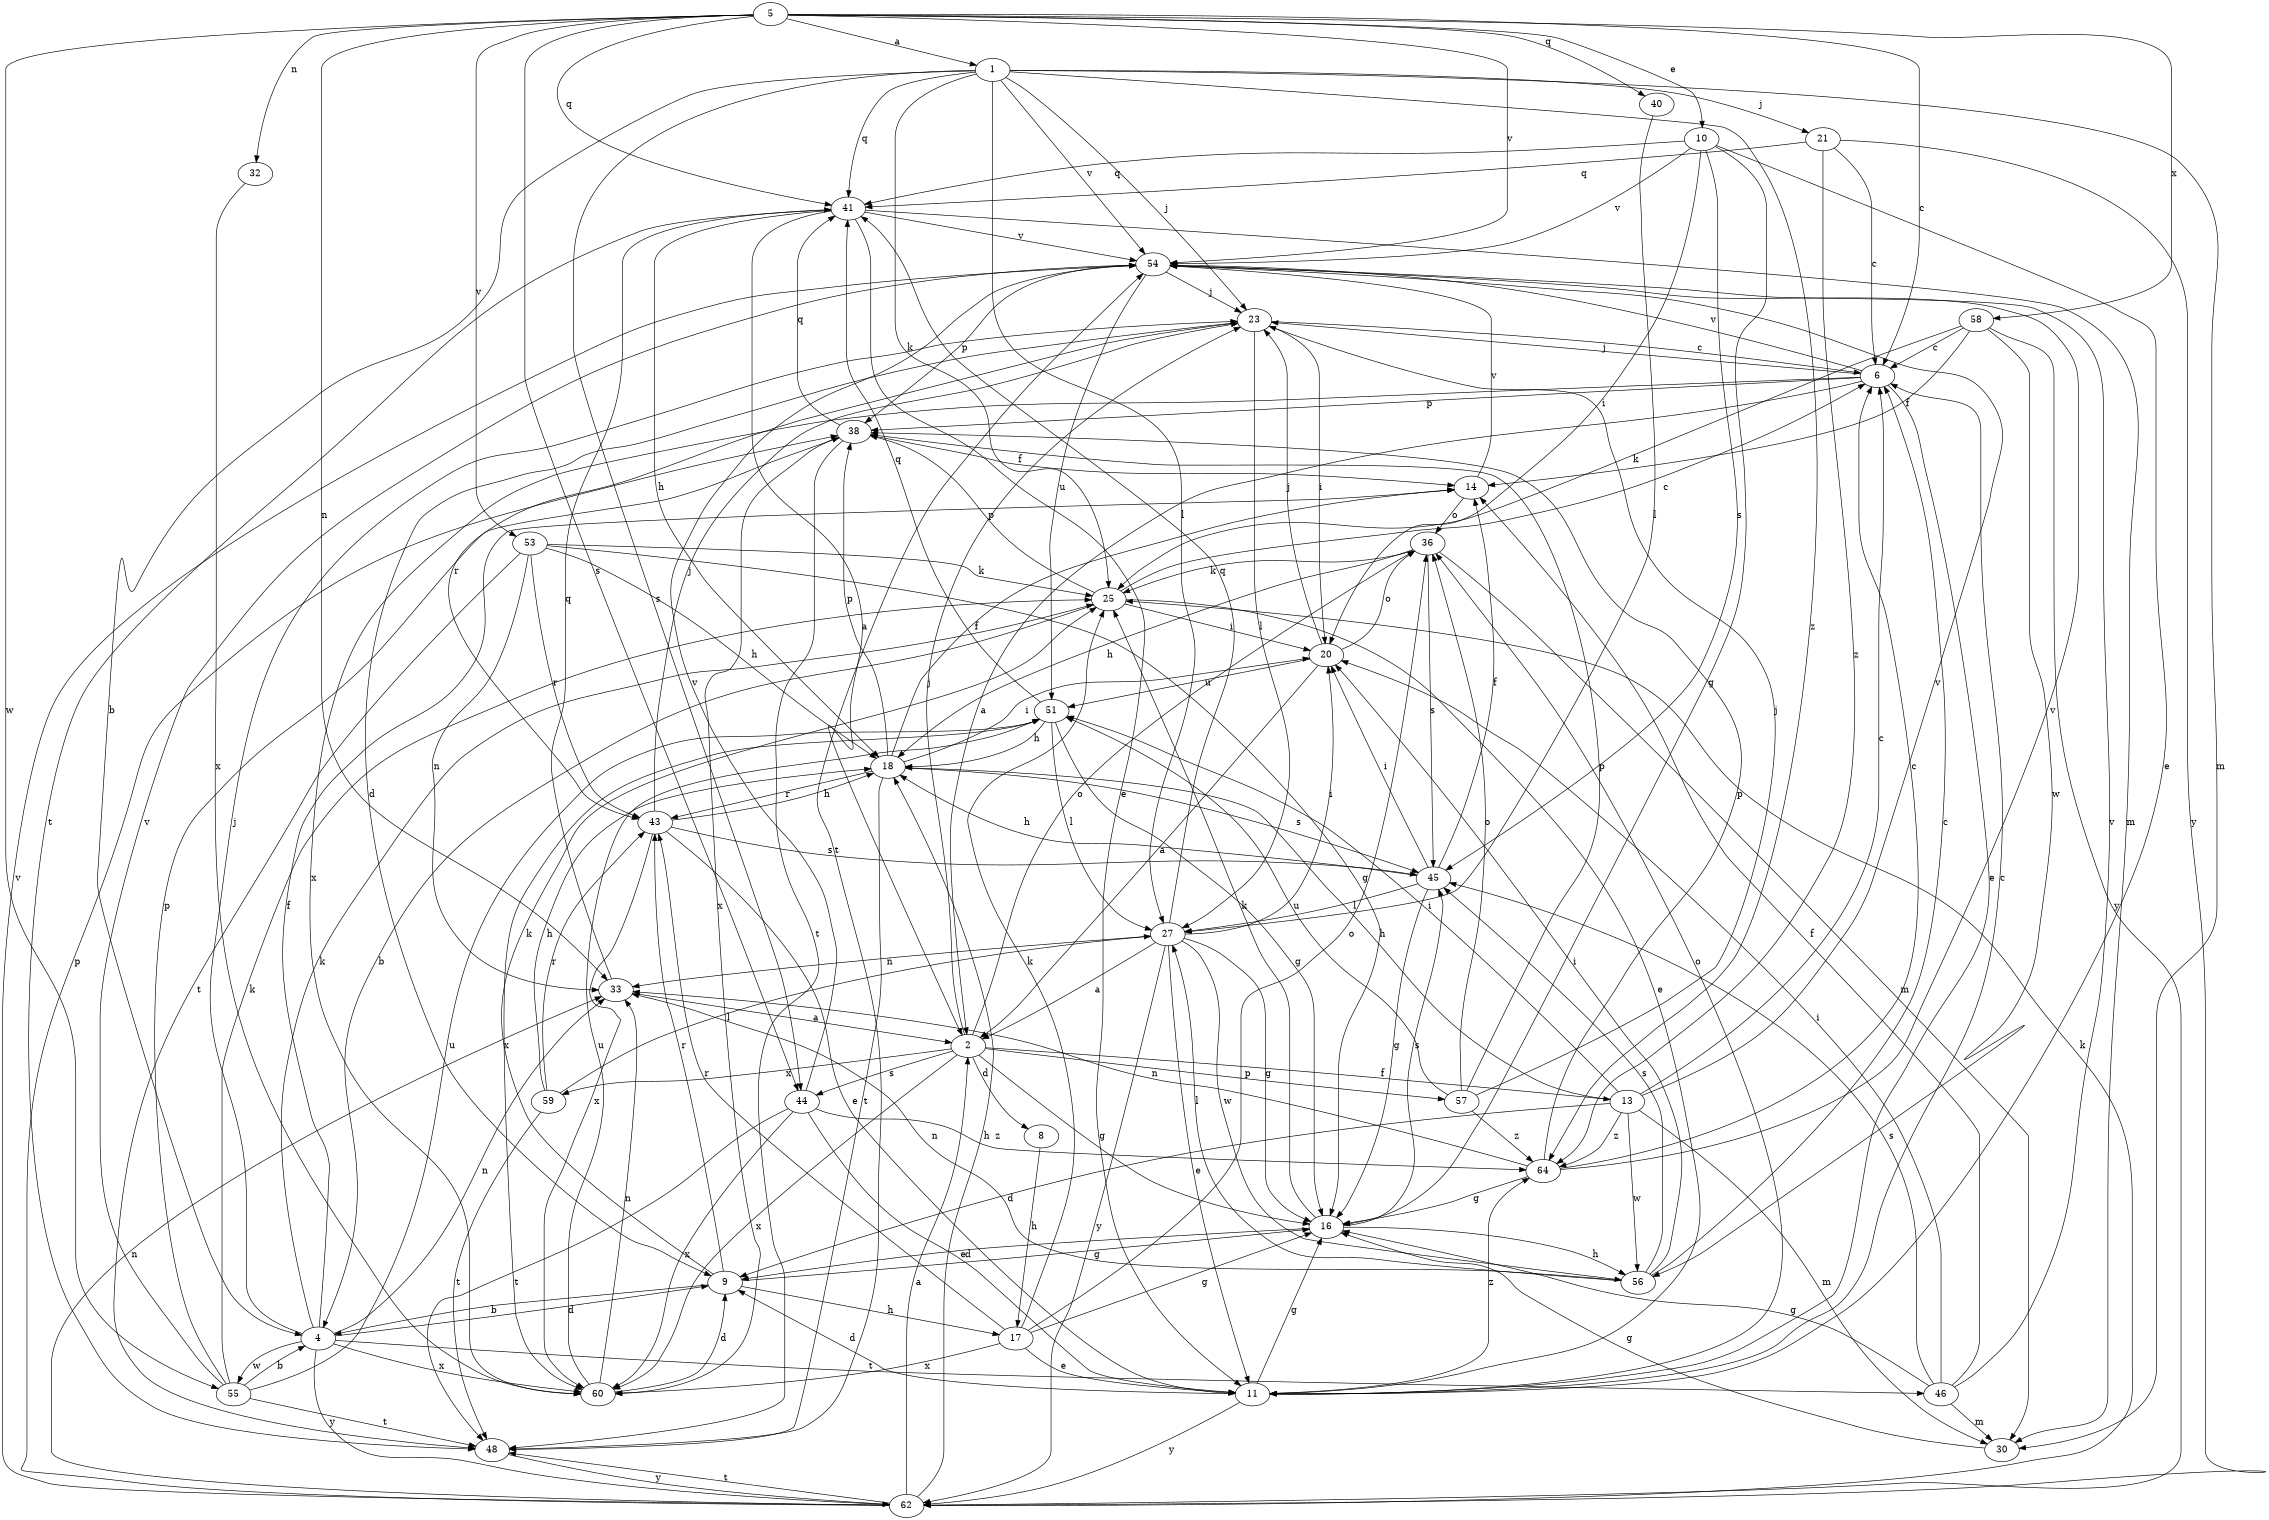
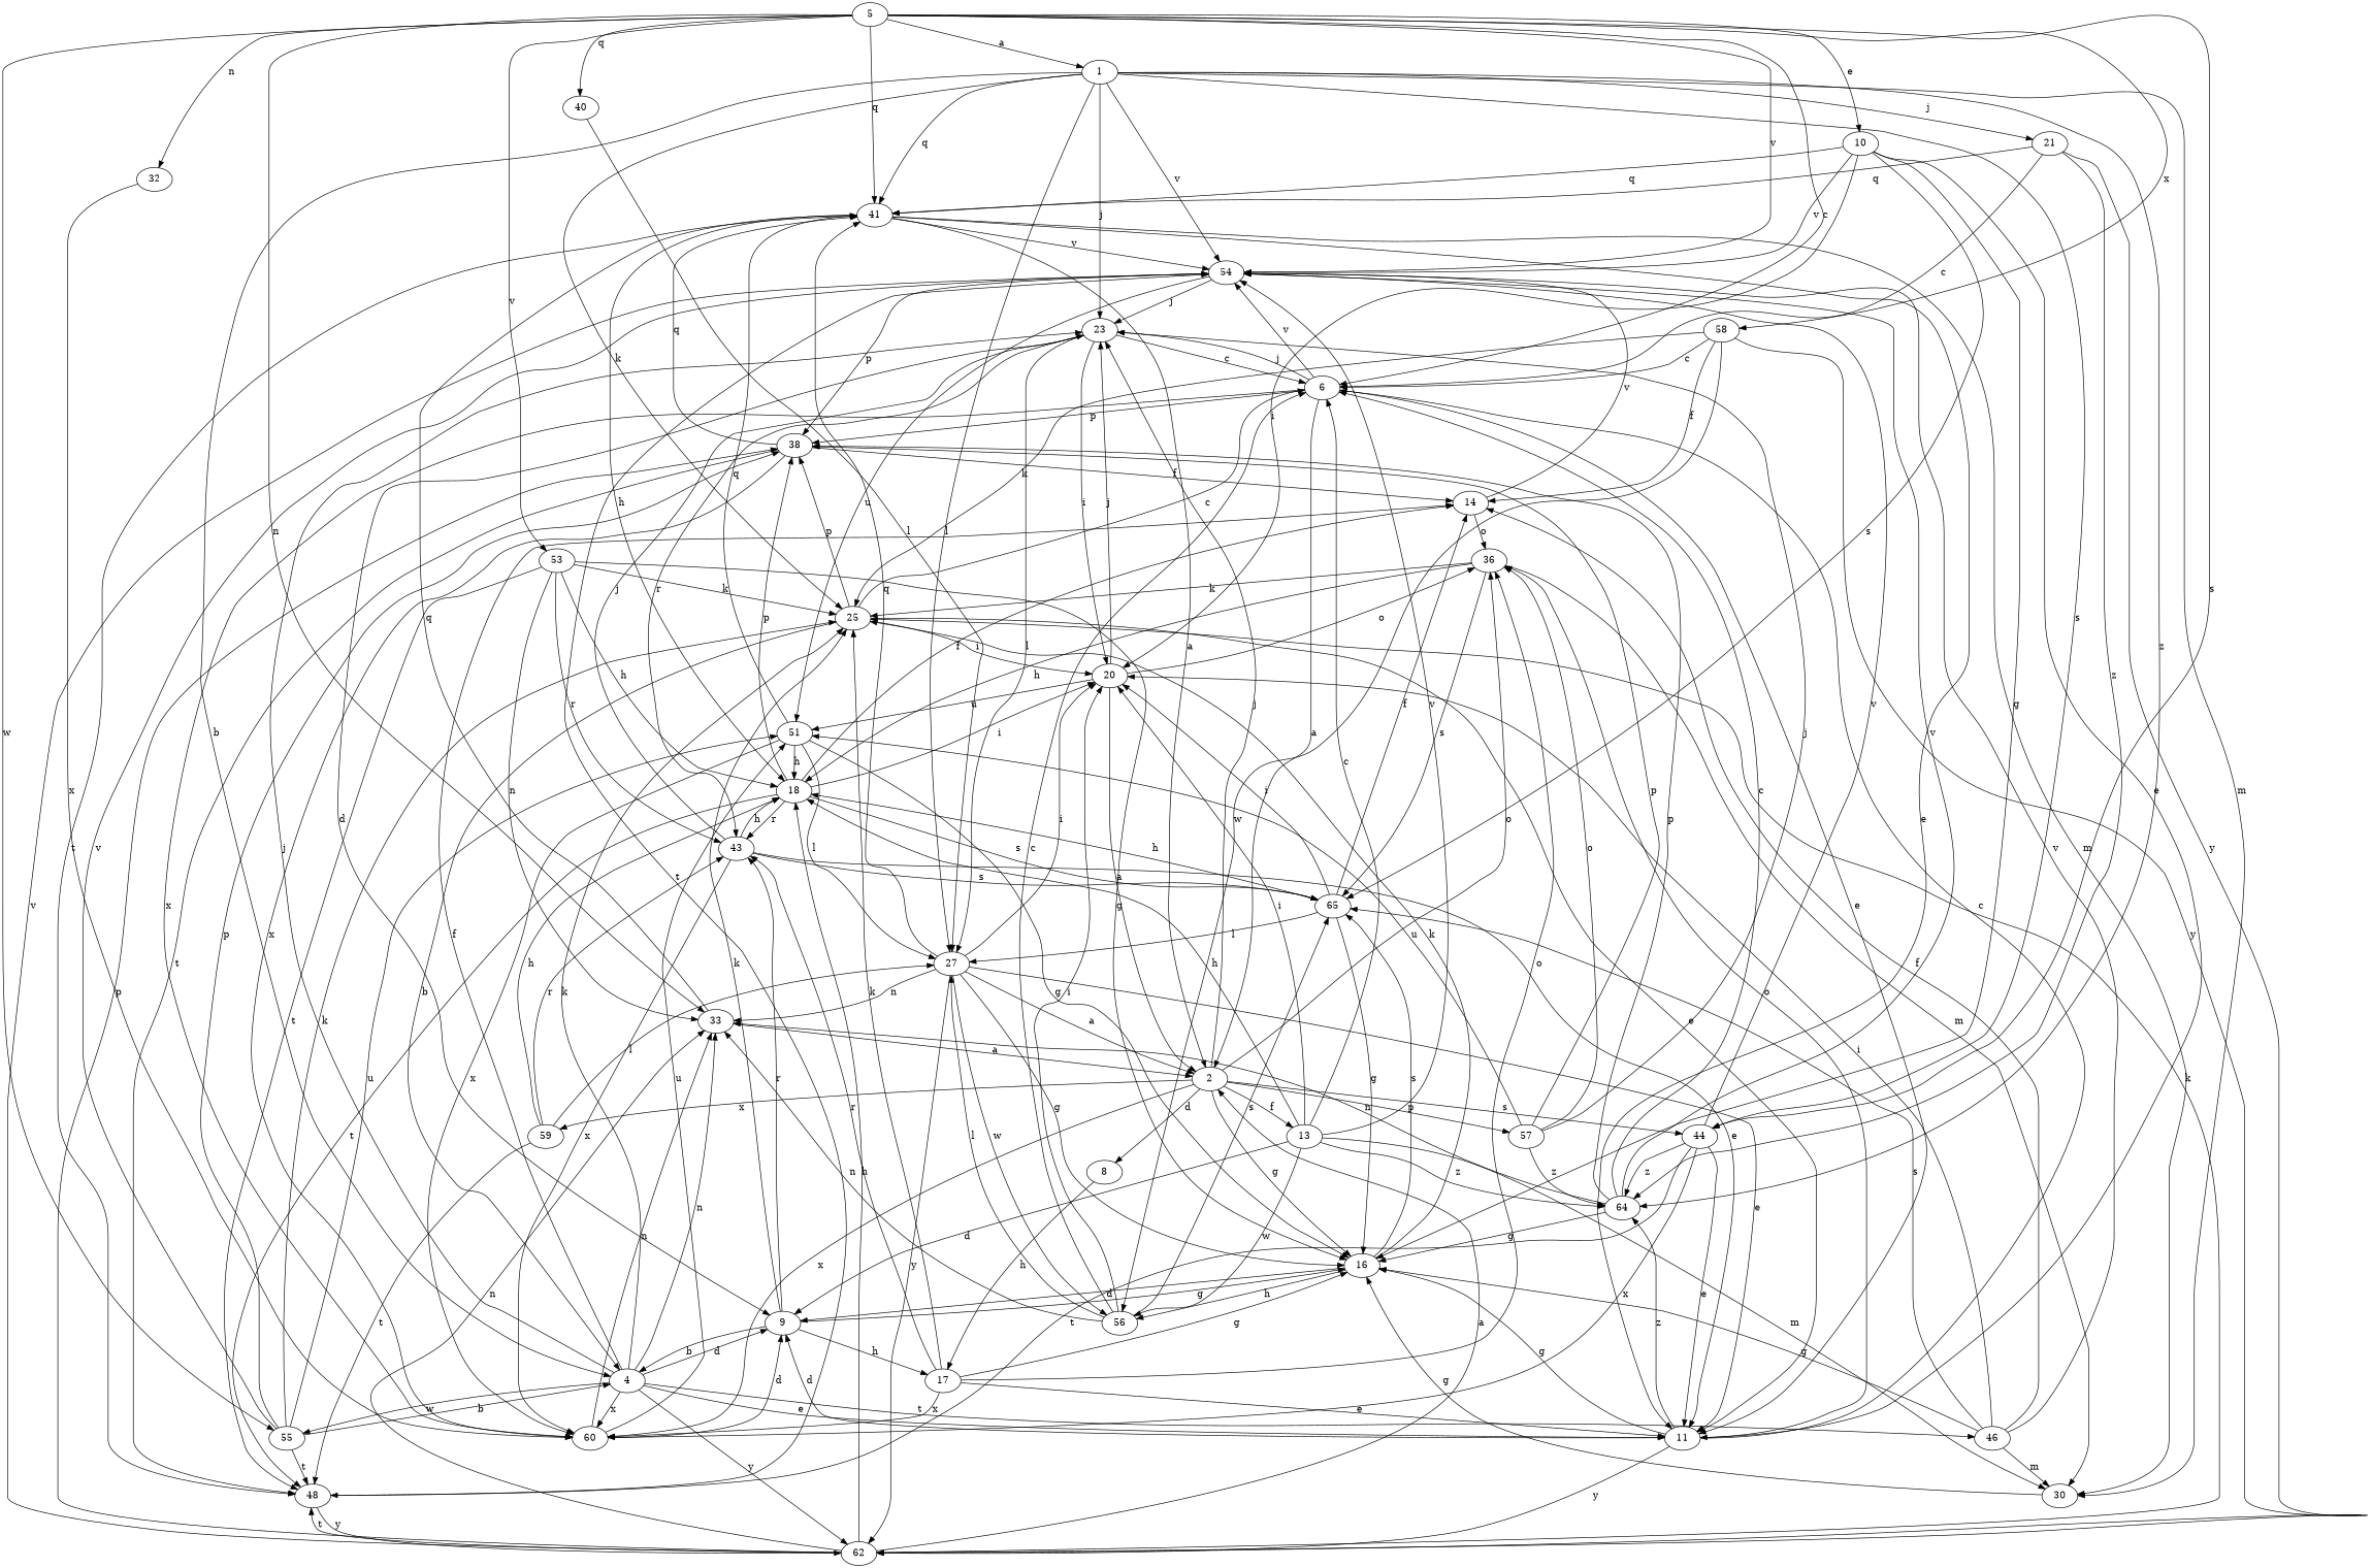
  strict digraph {
    n1 [label=5]
    1
    6
    10
    32
    33
    40
    41
    44
    53
    54
    55
    58
    4
    21
    23
    25
    27
    30
    64
    2
    60
    11
    38
    16
    20
-   45
+   45 [label=65]
    18
    48
    43
    51
    14
    62
    56
    9
    46
    8
    13
    36
    n40 [label=57]
    59
    17
    n1 -> 1 [label=a]
    n1 -> 6 [label=c]
    n1 -> 10 [label=e]
    n1 -> 32 [label=n]
    n1 -> 33 [label=n]
    n1 -> 40 [label=q]
    n1 -> 41 [label=q]
    n1 -> 44 [label=s]
    n1 -> 53 [label=v]
    n1 -> 54 [label=v]
    n1 -> 55 [label=w]
    n1 -> 58 [label=x]
    1 -> 41 [label=q]
    1 -> 44 [label=s]
    1 -> 54 [label=v]
    1 -> 4 [label=b]
    1 -> 21 [label=j]
    1 -> 23 [label=j]
    1 -> 25 [label=k]
    1 -> 27 [label=l]
    1 -> 30 [label=m]
    1 -> 64 [label=z]
    6 -> 54 [label=v]
    6 -> 23 [label=j]
    6 -> 2 [label=a]
    6 -> 60 [label=x]
    6 -> 11 [label=e]
    6 -> 38 [label=p]
    10 -> 41 [label=q]
    10 -> 54 [label=v]
    10 -> 11 [label=e]
    10 -> 16 [label=g]
    10 -> 20 [label=i]
    10 -> 45 [label=s]
    32 -> 60 [label=x]
    33 -> 41 [label=q]
    33 -> 2 [label=a]
    40 -> 27 [label=l]
    41 -> 54 [label=v]
    41 -> 30 [label=m]
    41 -> 2 [label=a]
    41 -> 11 [label=e]
    41 -> 18 [label=h]
    41 -> 48 [label=t]
    44 -> 54 [label=v]
    44 -> 64 [label=z]
    44 -> 60 [label=x]
    44 -> 11 [label=e]
    44 -> 48 [label=t]
    53 -> 33 [label=n]
    53 -> 25 [label=k]
    53 -> 16 [label=g]
    53 -> 18 [label=h]
    53 -> 48 [label=t]
    53 -> 43 [label=r]
    54 -> 23 [label=j]
    54 -> 38 [label=p]
    54 -> 51 [label=u]
    55 -> 54 [label=v]
    55 -> 4 [label=b]
    55 -> 25 [label=k]
    55 -> 38 [label=p]
    55 -> 48 [label=t]
    55 -> 51 [label=u]
    58 -> 6 [label=c]
    58 -> 25 [label=k]
    58 -> 14 [label=f]
    58 -> 62 [label=y]
    58 -> 56 [label=w]
    4 -> 33 [label=n]
    4 -> 55 [label=w]
    4 -> 23 [label=j]
    4 -> 25 [label=k]
    4 -> 60 [label=x]
+   4 -> 11 [label=e]
    4 -> 14 [label=f]
    4 -> 62 [label=y]
    4 -> 9 [label=d]
    4 -> 46 [label=t]
    21 -> 6 [label=c]
    21 -> 41 [label=q]
    21 -> 64 [label=z]
    21 -> 62 [label=y]
    23 -> 6 [label=c]
    23 -> 27 [label=l]
    23 -> 20 [label=i]
    23 -> 43 [label=r]
    23 -> 9 [label=d]
    25 -> 6 [label=c]
    25 -> 4 [label=b]
    25 -> 11 [label=e]
    25 -> 38 [label=p]
    25 -> 20 [label=i]
    27 -> 33 [label=n]
    27 -> 41 [label=q]
    27 -> 2 [label=a]
    27 -> 11 [label=e]
    27 -> 16 [label=g]
    27 -> 20 [label=i]
    27 -> 62 [label=y]
    27 -> 56 [label=w]
    30 -> 16 [label=g]
    64 -> 6 [label=c]
    64 -> 33 [label=n]
    64 -> 54 [label=v]
    64 -> 38 [label=p]
    64 -> 16 [label=g]
    2 -> 44 [label=s]
    2 -> 23 [label=j]
    2 -> 60 [label=x]
    2 -> 16 [label=g]
    2 -> 8 [label=d]
    2 -> 13 [label=f]
    2 -> 36 [label=o]
    2 -> n40 [label=p]
    2 -> 59 [label=x]
    60 -> 33 [label=n]
    60 -> 51 [label=u]
    60 -> 9 [label=d]
    11 -> 6 [label=c]
    11 -> 64 [label=z]
    11 -> 16 [label=g]
    11 -> 62 [label=y]
    11 -> 9 [label=d]
    11 -> 36 [label=o]
    38 -> 41 [label=q]
    38 -> 60 [label=x]
    38 -> 48 [label=t]
    38 -> 14 [label=f]
    16 -> 25 [label=k]
    16 -> 45 [label=s]
    16 -> 56 [label=h]
    16 -> 9 [label=d]
    20 -> 23 [label=j]
    20 -> 2 [label=a]
    20 -> 51 [label=u]
    20 -> 36 [label=o]
    45 -> 27 [label=l]
    45 -> 16 [label=g]
    45 -> 20 [label=i]
    45 -> 18 [label=h]
    45 -> 14 [label=f]
    18 -> 38 [label=p]
    18 -> 20 [label=i]
    18 -> 45 [label=s]
    18 -> 48 [label=t]
    18 -> 43 [label=r]
    18 -> 14 [label=f]
    48 -> 54 [label=t]
    48 -> 62 [label=y]
    43 -> 23 [label=j]
    43 -> 60 [label=x]
    43 -> 11 [label=e]
    43 -> 45 [label=s]
    43 -> 18 [label=h]
    51 -> 41 [label=q]
    51 -> 27 [label=l]
    51 -> 60 [label=x]
    51 -> 16 [label=g]
    51 -> 18 [label=h]
    14 -> 54 [label=v]
    14 -> 36 [label=o]
    62 -> 33 [label=n]
    62 -> 54 [label=v]
    62 -> 25 [label=k]
    62 -> 2 [label=a]
    62 -> 38 [label=p]
    62 -> 18 [label=h]
    62 -> 48 [label=t]
    56 -> 6 [label=c]
    56 -> 33 [label=n]
    56 -> 27 [label=l]
    56 -> 20 [label=i]
    56 -> 45 [label=s]
    9 -> 4 [label=b]
    9 -> 25 [label=k]
    9 -> 16 [label=g]
    9 -> 43 [label=r]
    9 -> 17 [label=h]
    46 -> 54 [label=v]
    46 -> 30 [label=m]
    46 -> 16 [label=g]
    46 -> 20 [label=i]
    46 -> 45 [label=s]
    46 -> 14 [label=f]
    8 -> 17 [label=h]
    13 -> 6 [label=c]
    13 -> 54 [label=v]
    13 -> 30 [label=m]
    13 -> 64 [label=z]
-   13 -> 51 [label=i]
+   13 -> 20 [label=i]
    13 -> 18 [label=h]
    13 -> 56 [label=w]
    13 -> 9 [label=d]
    36 -> 25 [label=k]
    36 -> 30 [label=m]
    36 -> 45 [label=s]
    36 -> 18 [label=h]
    n40 -> 23 [label=j]
    n40 -> 64 [label=z]
    n40 -> 38 [label=p]
    n40 -> 51 [label=u]
    n40 -> 36 [label=o]
    59 -> 27 [label=l]
    59 -> 18 [label=h]
    59 -> 48 [label=t]
    59 -> 43 [label=r]
    17 -> 25 [label=k]
    17 -> 60 [label=x]
    17 -> 11 [label=e]
    17 -> 16 [label=g]
    17 -> 43 [label=r]
    17 -> 36 [label=o]
  }
